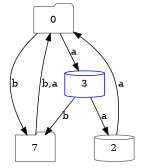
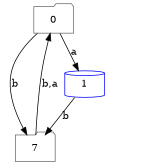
  digraph {
    d2tdocpreamble="\usetikzlibrary{automata}"
    d2tfigpreamble="\tikzstyle{every state}= [ draw=blue!50,very thick,fill=blue!20]  \tikzstyle{auto}= [fill=white]"
    ranksep=0.5
    node [color=gray40 shape=folder style=state]
    edge [lblstyle=auto topath="bend right"]
    n1 [label=0 style="state, accepting"]
    n2 [label=7]
-   n3 [color=blue label=3 shape=cylinder]
-   n4 [label=2 shape=cylinder style="state, initial"]
+   n3 [color=blue label=1 shape=cylinder]
    n1 -> n2 [label=b]
    n1 -> n3 [label=a]
    n2 -> n1 [label="b,a"]
    n3 -> n2 [label=b]
-   n3 -> n4 [label=a]
-   n4 -> n1 [label=a]
  }
